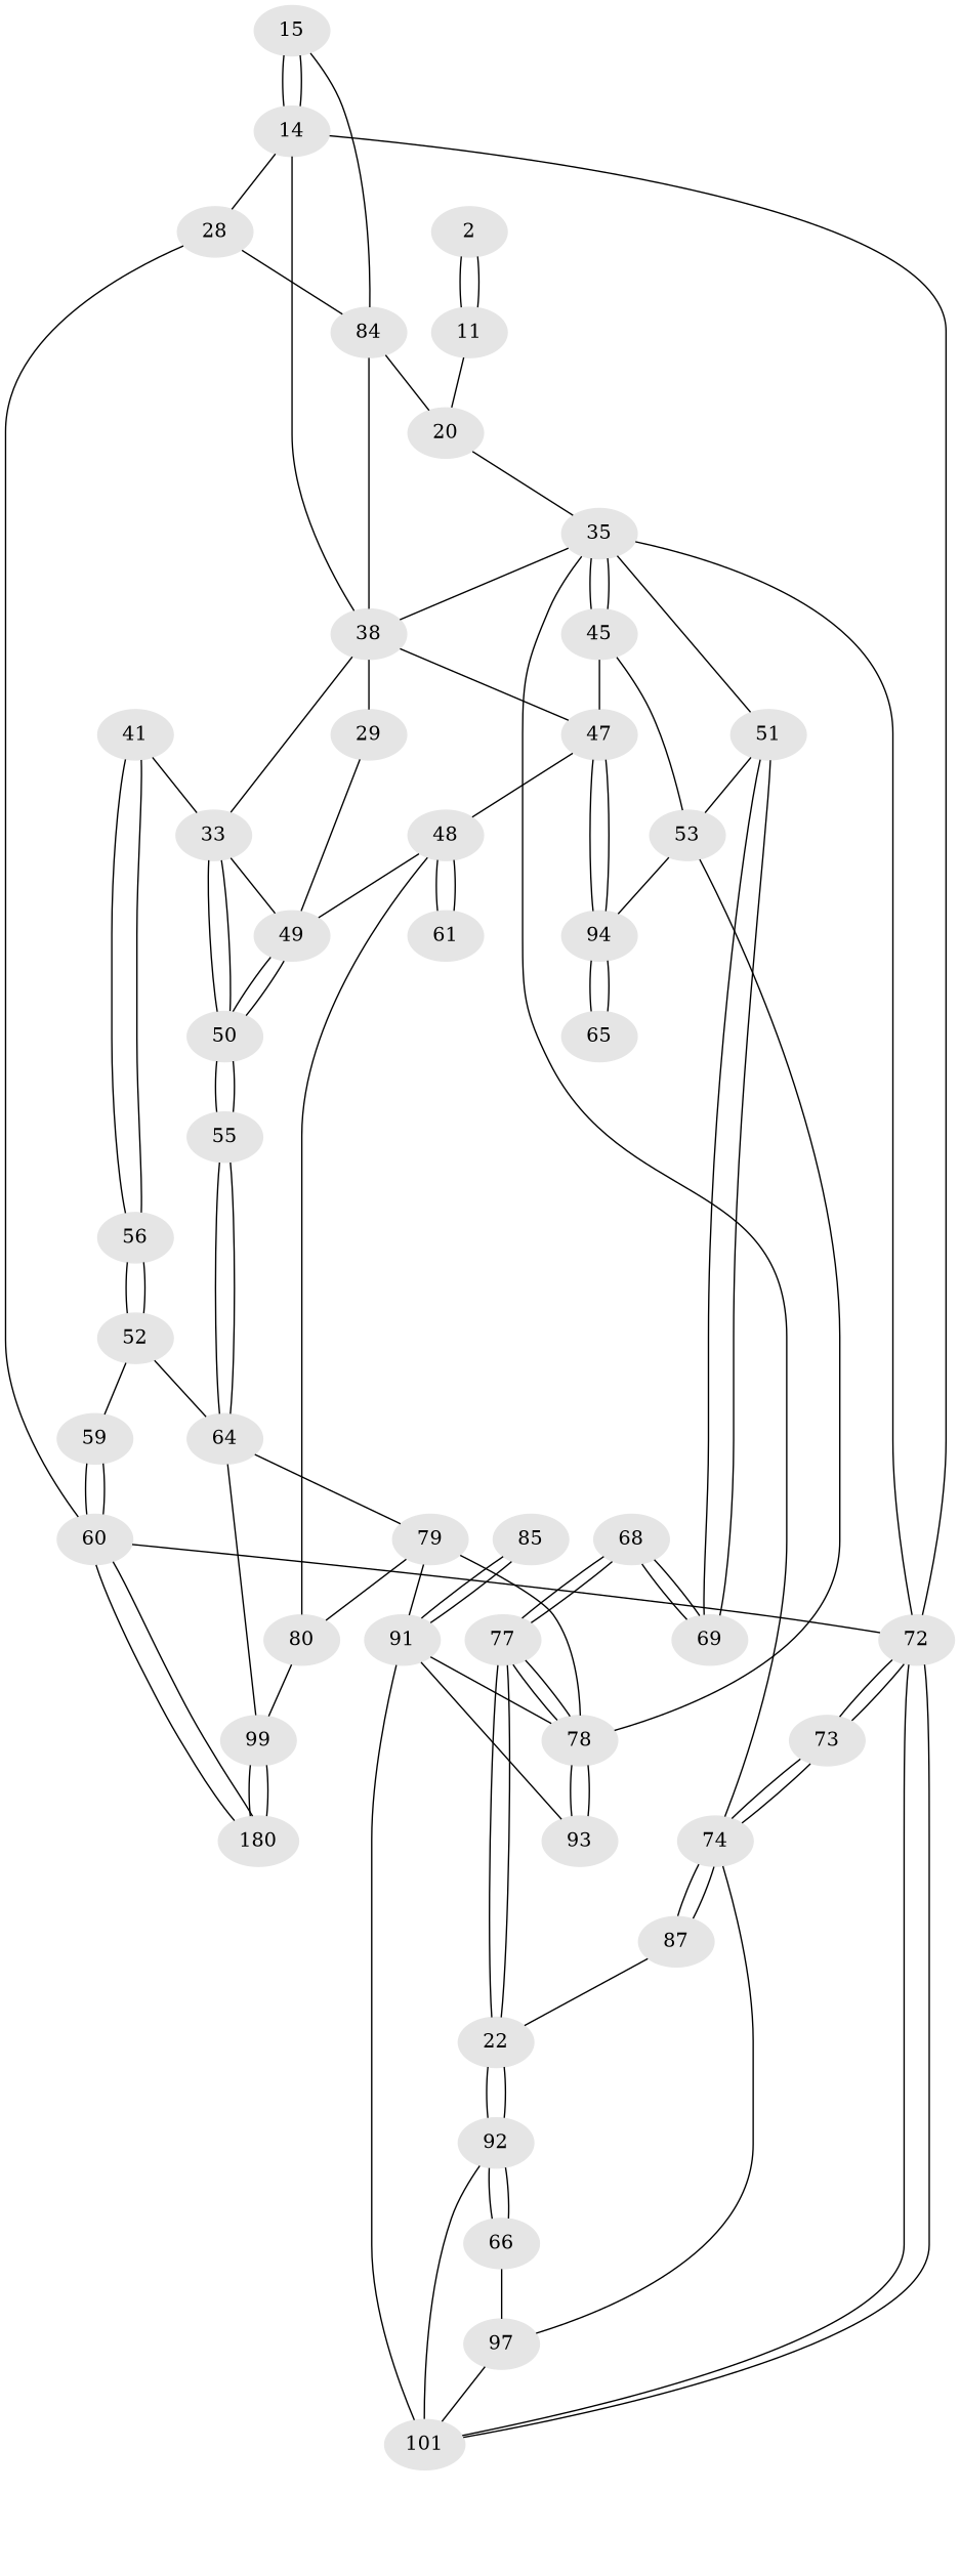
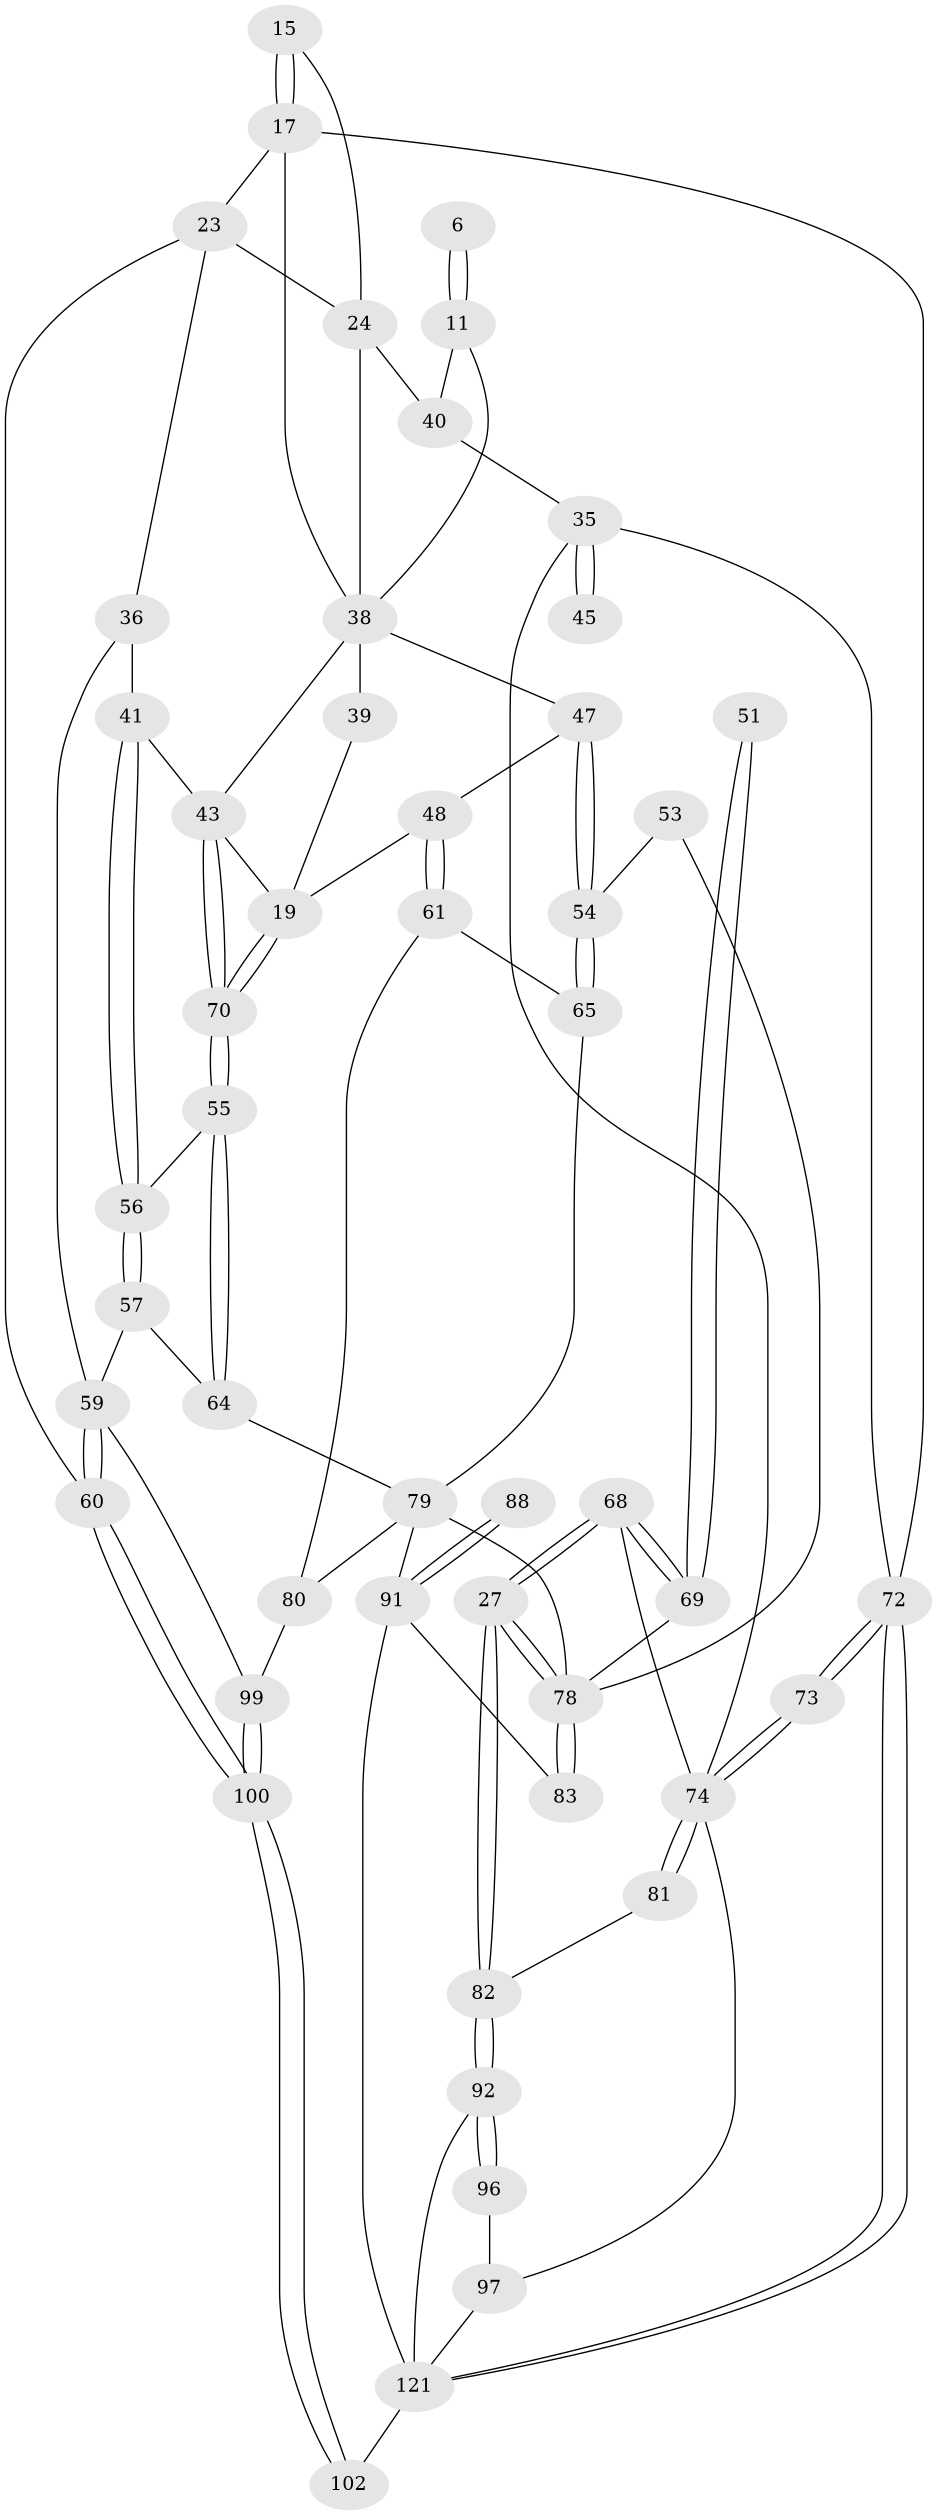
  graph {
    node [color=gray90 style=filled]
    11 [super="+5"]
-   6 [label=2]
-   20 [super="+4+19"]
+   6
+   20 [super="+4+19" label=40]
    35 [super="+21+34"]
-   17 [super="+16+3" label=14]
+   17 [super="+16+3"]
    15
-   24 [label=84]
-   23 [super="+13+18" label=28]
+   24
+   23 [super="+13+18"]
    38 [super="+25+22+27"]
    72 [super="+7"]
+   36 [super="+31"]
    60 [super="+12"]
-   39 [label=29]
-   43 [super="+42" label=33]
+   39
+   43 [super="+42"]
    47 [super="+46"]
    73
-   101 [super="+98+94"]
+   101 [super="+98+94" label=121]
    45
    51
    74 [super="+66+67"]
    41 [super="+40"]
    59 [super="+58+37+32"]
-   100 [label=180]
+   100
    53 [super="+52"]
    69
    97 [super="+95"]
-   81 [label=87]
+   81
    56
    99 [super="+85+84+86"]
-   49 [super="+44"]
-   50
+   49 [super="+44" label=19]
+   50 [label=70]
    48
-   54 [label=94]
-   57 [label=52]
+   54
+   57
    55
    78 [super="+70+71+75"]
    61
    65
    80 [super="+62+63"]
    64
    79 [super="+76"]
-   83 [label=93]
+   83
+   102
    91 [super="+90+87"]
    68
-   77
-   82 [label=22]
+   77 [label=27]
+   82
    92
-   96 [label=66]
-   88 [label=85]
+   96
+   88
    11 -- 20 [weight=2]
    6 -- 11 [weight=2]
    6 -- 11
    20 -- 35 [weight=3]
-   35 -- 38
+   11 -- 38
    35 -- 72
    35 -- 45
    35 -- 45
-   35 -- 51
    35 -- 74
    17 -- 23
    17 -- 38
    17 -- 72
    15 -- 17 [weight=2]
    15 -- 17
    15 -- 24
    24 -- 20
    24 -- 38
    23 -- 24 [weight=2]
+   23 -- 36
    23 -- 60
    38 -- 39 [weight=2]
    38 -- 43
    38 -- 47
    72 -- 73
    72 -- 73
    72 -- 101
    72 -- 101
-   60 -- 72 [weight=2]
+   36 -- 41 [weight=2]
+   36 -- 59 [weight=2]
    60 -- 100
    60 -- 100
    39 -- 49
    43 -- 49
    43 -- 50
    43 -- 50
    47 -- 48
    47 -- 54
    47 -- 54
    73 -- 74
    73 -- 74
-   45 -- 47
-   45 -- 53
-   51 -- 53
+   101 -- 102 [weight=2]
    51 -- 69
    51 -- 69
    74 -- 97
    74 -- 81 [weight=2]
    74 -- 81
    41 -- 43 [weight=2]
    41 -- 56
    41 -- 56
    59 -- 60 [weight=2]
    59 -- 60
-   64 -- 99
+   59 -- 99
+   100 -- 102
+   100 -- 102
    53 -- 54
    53 -- 78
-   91 -- 78
+   69 -- 78
    97 -- 101
    81 -- 82
    56 -- 57
    56 -- 57
    99 -- 100
    99 -- 100
    49 -- 50
    49 -- 50
    50 -- 55
    50 -- 55
    48 -- 49
    48 -- 61
    48 -- 61
    54 -- 65
    54 -- 65
    57 -- 59
    57 -- 64
+   55 -- 56
    55 -- 64
    55 -- 64
    78 -- 79
    78 -- 83 [weight=2]
    78 -- 83
-   48 -- 80
+   61 -- 65
+   61 -- 80
+   65 -- 79
    80 -- 99 [weight=2]
    64 -- 79
    79 -- 80
    79 -- 91
    83 -- 91
    91 -- 101
+   68 -- 74
    68 -- 69
    68 -- 69
    68 -- 77
    68 -- 77
    77 -- 78
    77 -- 78
    77 -- 82
    77 -- 82
    82 -- 92
    82 -- 92
    92 -- 101
    92 -- 96
    92 -- 96
    96 -- 97 [weight=2]
    88 -- 91 [weight=2]
    88 -- 91
  }
